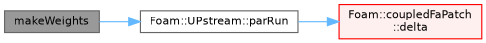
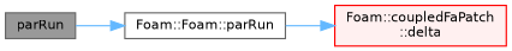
  digraph {
    rankdir=LR
    node [fontname=Helvetica fontsize=10 shape=box style=filled]
    edge [color=steelblue1 fontname=Helvetica fontsize=10 labelfontname=Helvetica labelfontsize=10 style=solid]
-   n1 [color=gray40 fillcolor=grey60 fontcolor=black height=0.2 label=makeWeights width=0.4]
-   n2 [color=grey40 fillcolor=white height=0.2 label="Foam::UPstream::parRun" width=0.4]
+   n1 [color=gray40 fillcolor=grey60 fontcolor=black height=0.2 label=parRun width=0.4]
+   n2 [color=grey40 fillcolor=white height=0.2 label="Foam::Foam::parRun" width=0.4]
    n3 [color=red fillcolor="#FFF0F0" height=0.2 label="Foam::coupledFaPatch\l::delta" width=0.4]
    n1 -> n2
    n2 -> n3
  }
